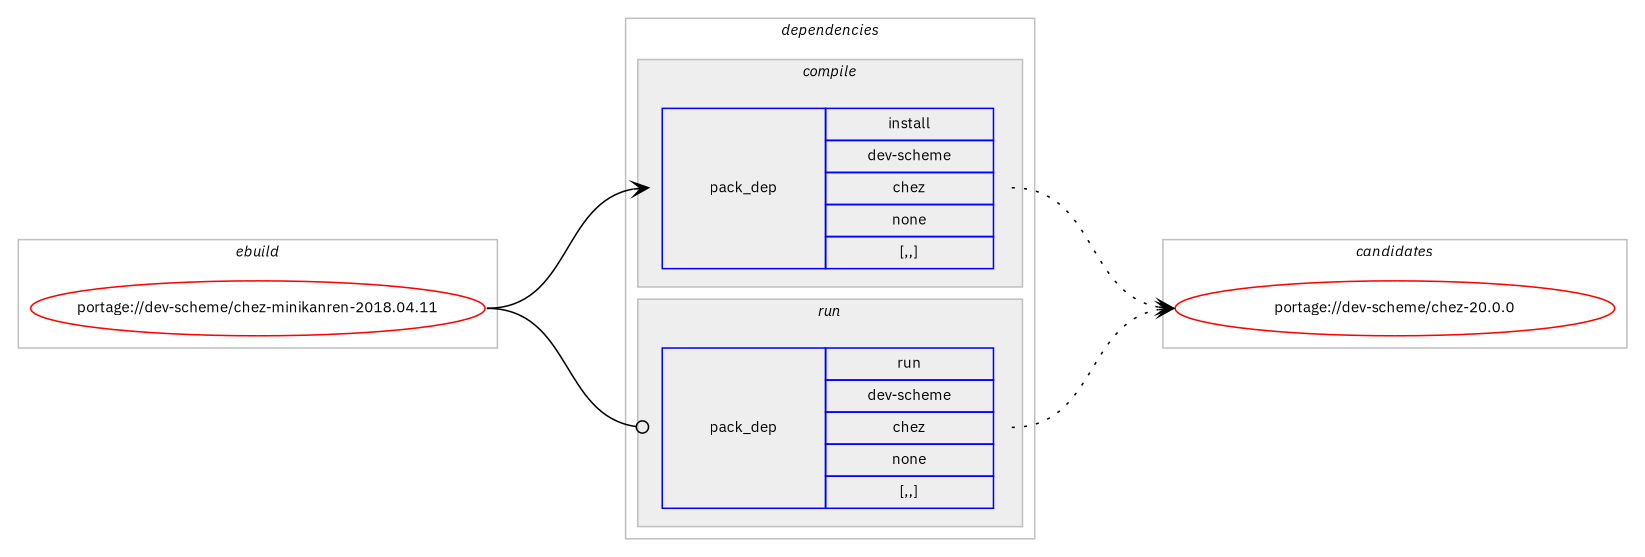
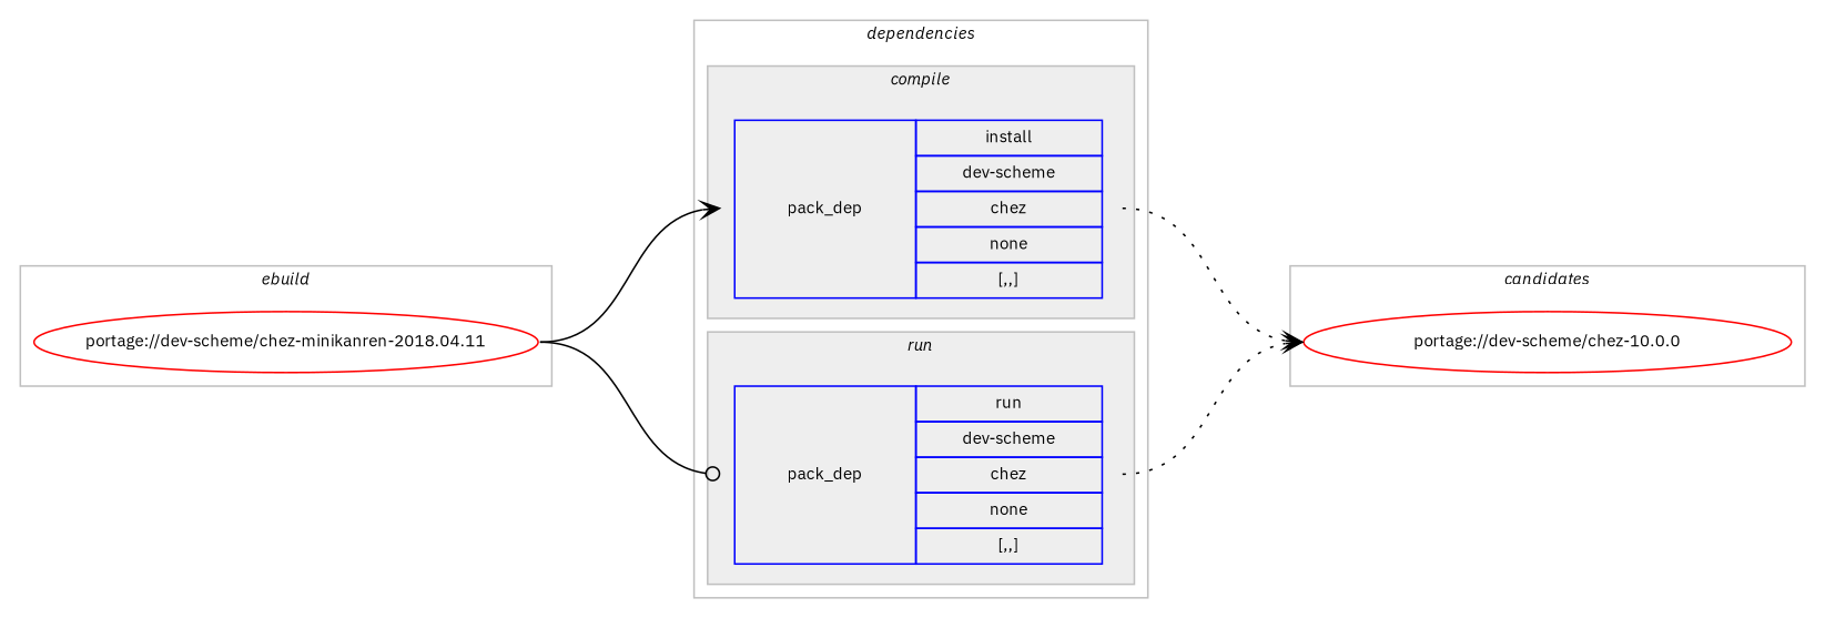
  digraph {
    compound=true
    concentrate=true
    fontname="IBM Plex Sans"
    fontsize=10
    newrank=true
    rankdir=LR
    ranksep=1.5
    node [color=red fontname="IBM Plex Sans" fontsize=10]
    edge [arrowhead=vee headport=w style=solid tailport=e weight=20 fontname="IBM Plex Sans"]
    n1 [label="portage://dev-scheme/chez-minikanren-2018.04.11" width=4]
    n2 [color=blue label=<<TABLE BORDER="0" CELLBORDER="1" CELLSPACING="0" CELLPADDING="4" WIDTH="220"><TR><TD ROWSPAN="6" CELLPADDING="30">pack_dep</TD></TR><TR><TD WIDTH="110">install</TD></TR><TR><TD>dev-scheme</TD></TR><TR><TD>chez</TD></TR><TR><TD>none</TD></TR><TR><TD>[,,]</TD></TR></TABLE>> shape=none]
    n3 [color=blue label=<<TABLE BORDER="0" CELLBORDER="1" CELLSPACING="0" CELLPADDING="4" WIDTH="220"><TR><TD ROWSPAN="6" CELLPADDING="30">pack_dep</TD></TR><TR><TD WIDTH="110">run</TD></TR><TR><TD>dev-scheme</TD></TR><TR><TD>chez</TD></TR><TR><TD>none</TD></TR><TR><TD>[,,]</TD></TR></TABLE>> shape=none]
-   n4 [label="portage://dev-scheme/chez-20.0.0" width=4]
+   n4 [label="portage://dev-scheme/chez-10.0.0" width=4]
    subgraph cluster_1 {
      color=gray
      label=<<i>ebuild</i>>
      rank=same
      n1
    }
    subgraph cluster_2 {
      color=gray
      label=<<i>dependencies</i>>
      subgraph cluster_3 {
        color=gray
        fillcolor="#eeeeee"
        label=<<i>compile</i>>
        style=filled
        subgraph sub_4 {
          color=gray
          fillcolor="#eeeeee"
          label=<<i>compile</i>>
          style=filled
          n2
        }
      }
      subgraph cluster_5 {
        color=gray
        fillcolor="#eeeeee"
        label=<<i>compile and run</i>>
        style=filled
      }
      subgraph cluster_6 {
        color=gray
        fillcolor="#eeeeee"
        label=<<i>run</i>>
        style=filled
        subgraph sub_7 {
          color=gray
          fillcolor="#eeeeee"
          label=<<i>run</i>>
          style=filled
          n3
        }
      }
    }
    subgraph cluster_8 {
      color=gray
      label=<<i>candidates</i>>
      rank=same
      subgraph sub_9 {
        color=black
        label=<<i>candidates</i>>
        nodesep=1
        rank=same
        n4
      }
      subgraph sub_10 {
        color=black
        label=<<i>candidates</i>>
        nodesep=1
        rank=same
        n4
      }
    }
    n1 -> n2
    n1 -> n3 [arrowhead=odot]
    n2 -> n4 [style=dotted weight=100]
    n3 -> n4 [style=dotted weight=100]
  }
